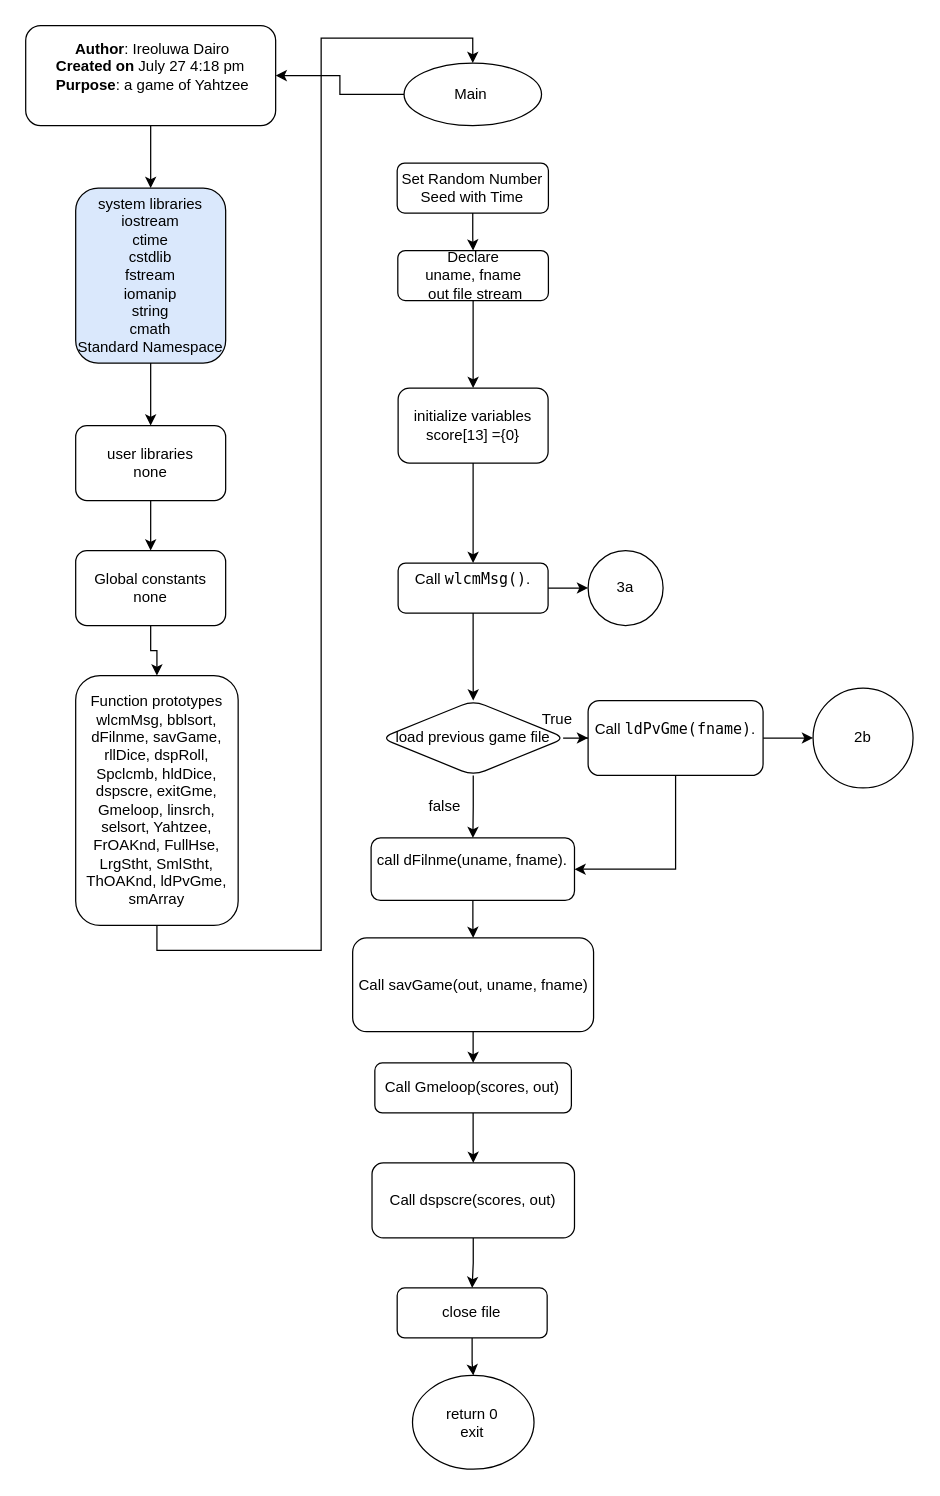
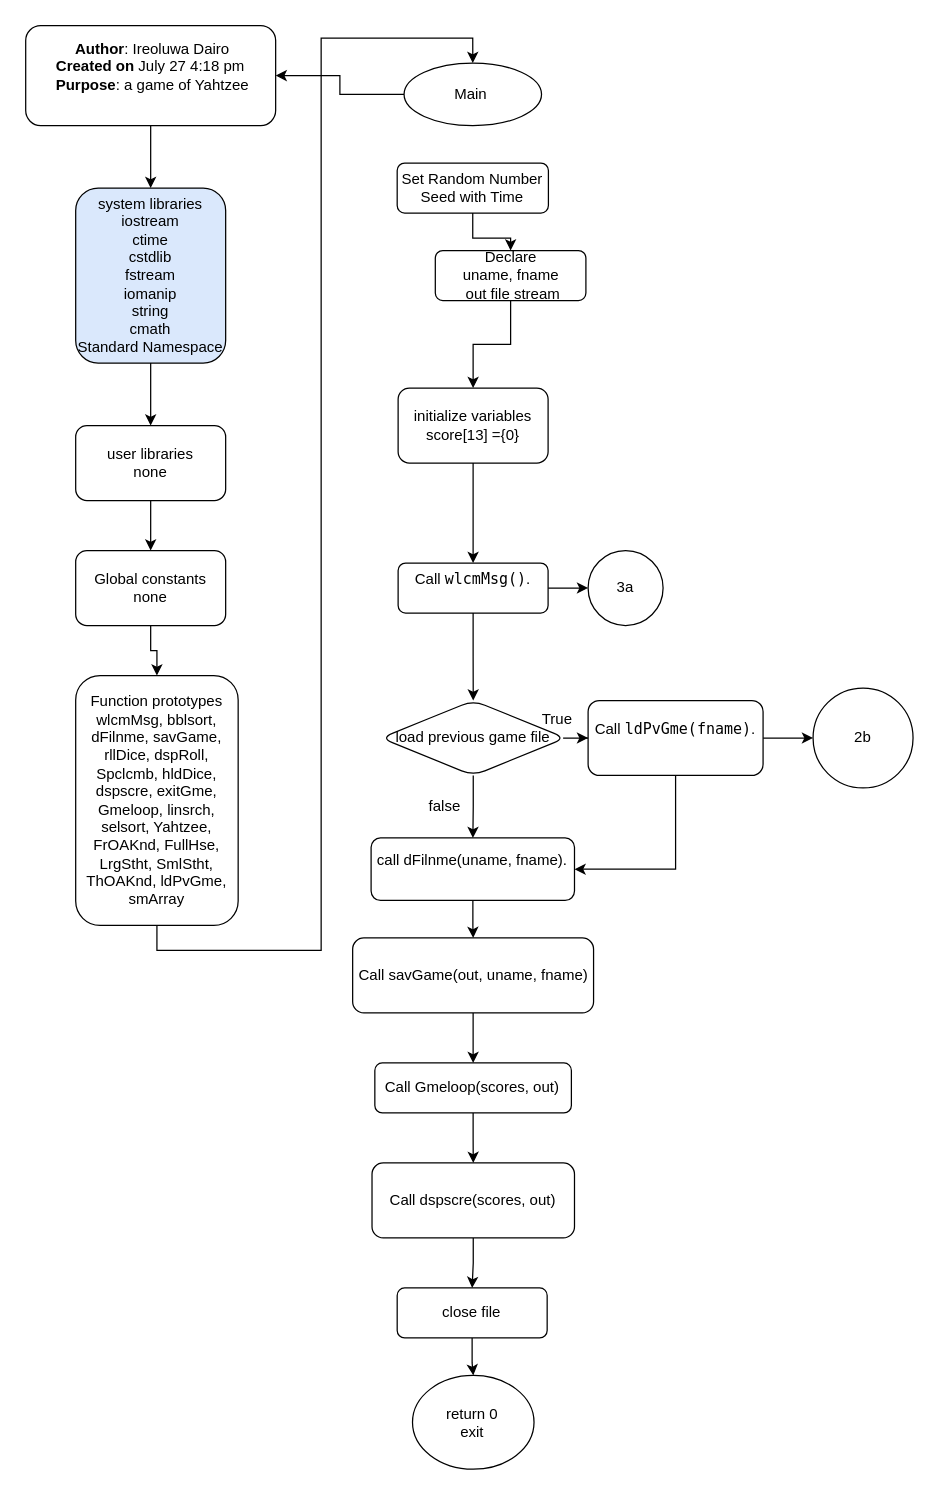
  <mxCell id="0" />
  <mxCell id="1" parent="0" />
  <mxCell id="2" value="" style="edgeStyle=orthogonalEdgeStyle;rounded=0;orthogonalLoop=1;jettySize=auto;html=1;" edge="1" parent="1" source="3" target="5"><mxGeometry relative="1" as="geometry" /></mxCell>
  <mxCell id="3" value="system libraries&lt;div&gt;iostream&lt;/div&gt;&lt;div&gt;&lt;span style=&quot;background-color: initial;&quot;&gt;ctime&lt;/span&gt;&lt;/div&gt;&lt;div&gt;cstdlib&lt;br&gt;&lt;/div&gt;&lt;div&gt;fstream&lt;br&gt;&lt;/div&gt;&lt;div&gt;iomanip&lt;/div&gt;&lt;div&gt;string&lt;br&gt;&lt;/div&gt;&lt;div&gt;cmath&lt;br&gt;&lt;/div&gt;&lt;div&gt;Standard Namespace&lt;/div&gt;" style="rounded=1;whiteSpace=wrap;html=1;fillColor=#dae8fc;" vertex="1" parent="1"><mxGeometry x="60" y="150" width="120" height="140" as="geometry" /></mxCell>
  <mxCell id="4" value="" style="edgeStyle=orthogonalEdgeStyle;rounded=0;orthogonalLoop=1;jettySize=auto;html=1;" edge="1" parent="1" source="5" target="7"><mxGeometry relative="1" as="geometry" /></mxCell>
  <mxCell id="5" value="user libraries&lt;div&gt;none&lt;/div&gt;" style="whiteSpace=wrap;html=1;rounded=1;" vertex="1" parent="1"><mxGeometry x="60" y="340" width="120" height="60" as="geometry" /></mxCell>
  <mxCell id="6" value="" style="edgeStyle=orthogonalEdgeStyle;rounded=0;orthogonalLoop=1;jettySize=auto;html=1;" edge="1" parent="1" source="7" target="9"><mxGeometry relative="1" as="geometry" /></mxCell>
  <mxCell id="7" value="Global constants&lt;div&gt;none&lt;/div&gt;" style="whiteSpace=wrap;html=1;rounded=1;" vertex="1" parent="1"><mxGeometry x="60" y="440" width="120" height="60" as="geometry" /></mxCell>
  <mxCell id="8" style="edgeStyle=orthogonalEdgeStyle;rounded=0;orthogonalLoop=1;jettySize=auto;html=1;exitX=0.5;exitY=1;exitDx=0;exitDy=0;entryX=0.5;entryY=0;entryDx=0;entryDy=0;" edge="1" parent="1" source="9" target="13"><mxGeometry relative="1" as="geometry" /></mxCell>
  <mxCell id="9" value="Function prototypes&lt;div&gt;wlcmMsg, bblsort, dFilnme, savGame, rllDice, dspRoll, Spclcmb, hldDice, dspscre, exitGme, Gmeloop, linsrch, selsort, Yahtzee, FrOAKnd, FullHse, LrgStht, SmlStht, ThOAKnd, ldPvGme, smArray&lt;br&gt;&lt;/div&gt;" style="whiteSpace=wrap;html=1;rounded=1;" vertex="1" parent="1"><mxGeometry x="60" y="540" width="130" height="200" as="geometry" /></mxCell>
  <mxCell id="10" style="edgeStyle=orthogonalEdgeStyle;rounded=0;orthogonalLoop=1;jettySize=auto;html=1;exitX=0.5;exitY=1;exitDx=0;exitDy=0;entryX=0.5;entryY=0;entryDx=0;entryDy=0;" edge="1" parent="1" source="11" target="3"><mxGeometry relative="1" as="geometry" /></mxCell>
  <mxCell id="11" value="&lt;b&gt;&amp;nbsp;Author&lt;/b&gt;: Ireoluwa Dairo&lt;br&gt;&lt;b&gt;Created on &lt;/b&gt;July 27 4:18 pm&lt;br&gt;&lt;b&gt;&amp;nbsp;Purpose&lt;/b&gt;:&amp;nbsp;a game of Yahtzee&lt;div&gt;&lt;br&gt;&lt;/div&gt;" style="whiteSpace=wrap;html=1;rounded=1;" vertex="1" parent="1"><mxGeometry x="20" y="20" width="200" height="80" as="geometry" /></mxCell>
  <mxCell id="12" value="" style="edgeStyle=orthogonalEdgeStyle;rounded=0;orthogonalLoop=1;jettySize=auto;html=1;" edge="1" parent="1" source="13" target="11"><mxGeometry relative="1" as="geometry" /></mxCell>
  <mxCell id="13" value="Main&amp;nbsp;" style="ellipse;whiteSpace=wrap;html=1;" vertex="1" parent="1"><mxGeometry x="322.74" y="50" width="110" height="50" as="geometry" /></mxCell>
  <mxCell id="14" value="" style="edgeStyle=orthogonalEdgeStyle;rounded=0;orthogonalLoop=1;jettySize=auto;html=1;" edge="1" parent="1" source="15" target="17"><mxGeometry relative="1" as="geometry" /></mxCell>
  <mxCell id="15" value="Set Random Number Seed with Time" style="whiteSpace=wrap;html=1;rounded=1;" vertex="1" parent="1"><mxGeometry x="317.24" y="130" width="121" height="40" as="geometry" /></mxCell>
  <mxCell id="16" value="" style="edgeStyle=orthogonalEdgeStyle;rounded=0;orthogonalLoop=1;jettySize=auto;html=1;" edge="1" parent="1" source="17" target="19"><mxGeometry relative="1" as="geometry" /></mxCell>
- <mxCell id="17" value="Declare&lt;div&gt;uname, fname&lt;br&gt;&lt;div&gt;&amp;nbsp;out file stream&lt;/div&gt;&lt;/div&gt;" style="whiteSpace=wrap;html=1;rounded=1;" vertex="1" parent="1"><mxGeometry x="317.74" y="200" width="120.5" height="40" as="geometry" /></mxCell>
+ <mxCell id="17" value="Declare&lt;div&gt;uname, fname&lt;br&gt;&lt;div&gt;&amp;nbsp;out file stream&lt;/div&gt;&lt;/div&gt;" style="whiteSpace=wrap;html=1;rounded=1;" vertex="1" parent="1"><mxGeometry x="347.74" y="200" width="120.5" height="40" as="geometry" /></mxCell>
  <mxCell id="18" value="" style="edgeStyle=orthogonalEdgeStyle;rounded=0;orthogonalLoop=1;jettySize=auto;html=1;" edge="1" parent="1" source="19" target="22"><mxGeometry relative="1" as="geometry" /></mxCell>
  <mxCell id="19" value="initialize variables&lt;div&gt;score[13] ={0}&lt;/div&gt;" style="whiteSpace=wrap;html=1;rounded=1;" vertex="1" parent="1"><mxGeometry x="317.99" y="310" width="120" height="60" as="geometry" /></mxCell>
  <mxCell id="20" value="" style="edgeStyle=orthogonalEdgeStyle;rounded=0;orthogonalLoop=1;jettySize=auto;html=1;" edge="1" parent="1" source="22" target="25"><mxGeometry relative="1" as="geometry" /></mxCell>
  <mxCell id="21" value="" style="edgeStyle=orthogonalEdgeStyle;rounded=0;orthogonalLoop=1;jettySize=auto;html=1;" edge="1" parent="1" source="22" target="42"><mxGeometry relative="1" as="geometry" /></mxCell>
  <mxCell id="22" value="&#10;Call &lt;code&gt;wlcmMsg()&lt;/code&gt;.&#10;&#10;" style="whiteSpace=wrap;html=1;rounded=1;" vertex="1" parent="1"><mxGeometry x="317.99" y="450" width="120" height="40" as="geometry" /></mxCell>
  <mxCell id="23" value="" style="edgeStyle=orthogonalEdgeStyle;rounded=0;orthogonalLoop=1;jettySize=auto;html=1;" edge="1" parent="1" source="25" target="28"><mxGeometry relative="1" as="geometry" /></mxCell>
  <mxCell id="24" value="" style="edgeStyle=orthogonalEdgeStyle;rounded=0;orthogonalLoop=1;jettySize=auto;html=1;" edge="1" parent="1" source="25" target="32"><mxGeometry relative="1" as="geometry" /></mxCell>
  <mxCell id="25" value="load previous game file" style="rhombus;whiteSpace=wrap;html=1;rounded=1;" vertex="1" parent="1"><mxGeometry x="304.12" y="560" width="147.99" height="60" as="geometry" /></mxCell>
  <mxCell id="26" style="edgeStyle=orthogonalEdgeStyle;rounded=0;orthogonalLoop=1;jettySize=auto;html=1;exitX=0.5;exitY=1;exitDx=0;exitDy=0;entryX=1;entryY=0.5;entryDx=0;entryDy=0;" edge="1" parent="1" source="28" target="32"><mxGeometry relative="1" as="geometry" /></mxCell>
  <mxCell id="27" value="" style="edgeStyle=orthogonalEdgeStyle;rounded=0;orthogonalLoop=1;jettySize=auto;html=1;" edge="1" parent="1" source="28" target="43"><mxGeometry relative="1" as="geometry" /></mxCell>
  <mxCell id="28" value="&#10;Call &lt;code&gt;ldPvGme(fname)&lt;/code&gt;.&#10;&#10;" style="whiteSpace=wrap;html=1;rounded=1;" vertex="1" parent="1"><mxGeometry x="470" y="560" width="140" height="60" as="geometry" /></mxCell>
  <mxCell id="29" value="True" style="text;html=1;align=center;verticalAlign=middle;resizable=0;points=[];autosize=1;strokeColor=none;fillColor=none;" vertex="1" parent="1"><mxGeometry x="420" y="560" width="50" height="30" as="geometry" /></mxCell>
  <mxCell id="30" value="false" style="text;html=1;align=center;verticalAlign=middle;resizable=0;points=[];autosize=1;strokeColor=none;fillColor=none;" vertex="1" parent="1"><mxGeometry x="330" y="630" width="50" height="30" as="geometry" /></mxCell>
  <mxCell id="31" value="" style="edgeStyle=orthogonalEdgeStyle;rounded=0;orthogonalLoop=1;jettySize=auto;html=1;" edge="1" parent="1" source="32" target="34"><mxGeometry relative="1" as="geometry" /></mxCell>
  <mxCell id="32" value="&lt;div&gt;call dFilnme(uname, fname).&lt;/div&gt;&lt;div&gt;&lt;br&gt;&lt;/div&gt;" style="whiteSpace=wrap;html=1;rounded=1;" vertex="1" parent="1"><mxGeometry x="296.37" y="670" width="162.74" height="50" as="geometry" /></mxCell>
  <mxCell id="33" value="" style="edgeStyle=orthogonalEdgeStyle;rounded=0;orthogonalLoop=1;jettySize=auto;html=1;" edge="1" parent="1" source="34" target="36"><mxGeometry relative="1" as="geometry" /></mxCell>
- <mxCell id="34" value="Call savGame(out, uname, fname)" style="whiteSpace=wrap;html=1;rounded=1;" vertex="1" parent="1"><mxGeometry x="281.61" y="750" width="192.76" height="75" as="geometry" /></mxCell>
+ <mxCell id="34" value="Call savGame(out, uname, fname)" style="whiteSpace=wrap;html=1;rounded=1;" vertex="1" parent="1"><mxGeometry x="281.61" y="750" width="192.76" height="60" as="geometry" /></mxCell>
  <mxCell id="35" value="" style="edgeStyle=orthogonalEdgeStyle;rounded=0;orthogonalLoop=1;jettySize=auto;html=1;" edge="1" parent="1" source="36" target="38"><mxGeometry relative="1" as="geometry" /></mxCell>
  <mxCell id="36" value="Call Gmeloop(scores, out)" style="whiteSpace=wrap;html=1;rounded=1;" vertex="1" parent="1"><mxGeometry x="299.36" y="850" width="157.26" height="40" as="geometry" /></mxCell>
  <mxCell id="37" value="" style="edgeStyle=orthogonalEdgeStyle;rounded=0;orthogonalLoop=1;jettySize=auto;html=1;" edge="1" parent="1" source="38" target="40"><mxGeometry relative="1" as="geometry" /></mxCell>
  <mxCell id="38" value="Call dspscre(scores, out)" style="whiteSpace=wrap;html=1;rounded=1;" vertex="1" parent="1"><mxGeometry x="297.1" y="930" width="162.01" height="60" as="geometry" /></mxCell>
  <mxCell id="39" value="" style="edgeStyle=orthogonalEdgeStyle;rounded=0;orthogonalLoop=1;jettySize=auto;html=1;" edge="1" parent="1" source="40" target="41"><mxGeometry relative="1" as="geometry" /></mxCell>
  <mxCell id="40" value="close file" style="whiteSpace=wrap;html=1;rounded=1;" vertex="1" parent="1"><mxGeometry x="317.24" y="1030" width="120" height="40" as="geometry" /></mxCell>
  <mxCell id="41" value="return 0&lt;div&gt;exit&lt;/div&gt;" style="ellipse;whiteSpace=wrap;html=1;" vertex="1" parent="1"><mxGeometry x="329.49" y="1100" width="97.24" height="75" as="geometry" /></mxCell>
  <mxCell id="42" value="3a" style="ellipse;whiteSpace=wrap;html=1;rounded=1;" vertex="1" parent="1"><mxGeometry x="470" y="440" width="60" height="60" as="geometry" /></mxCell>
  <mxCell id="43" value="2b" style="ellipse;whiteSpace=wrap;html=1;rounded=1;" vertex="1" parent="1"><mxGeometry x="650" y="550" width="80" height="80" as="geometry" /></mxCell>
